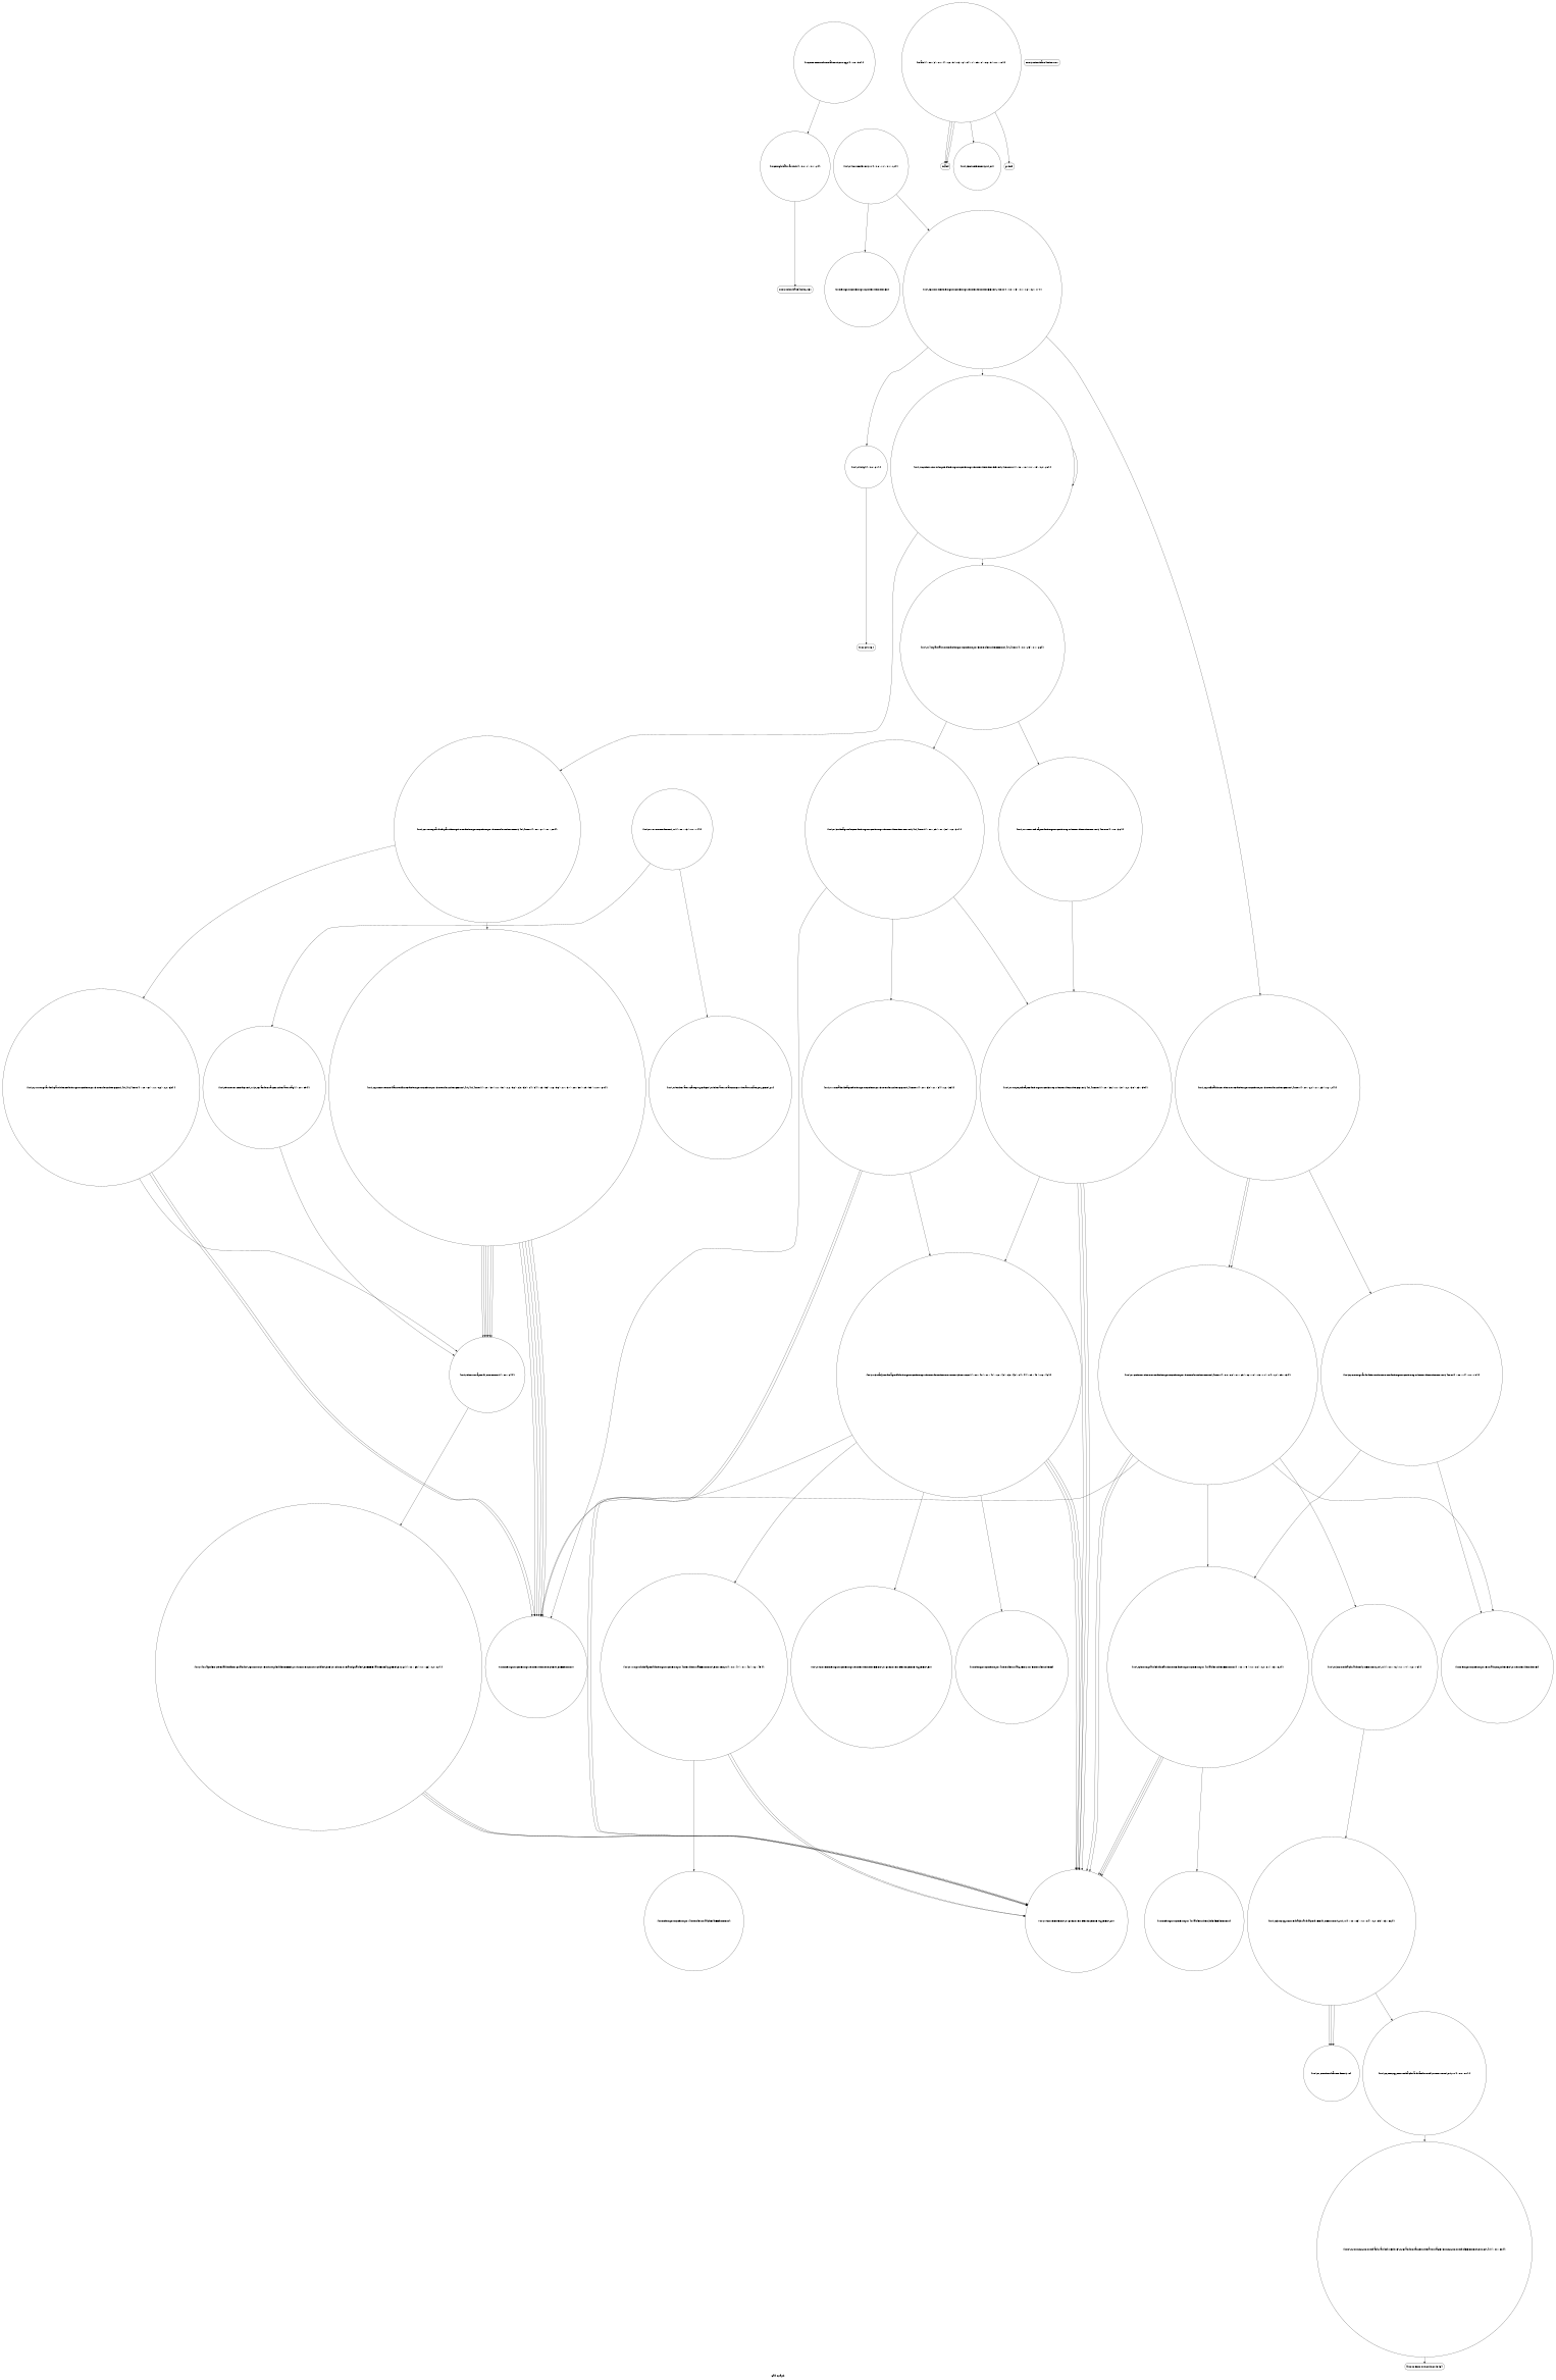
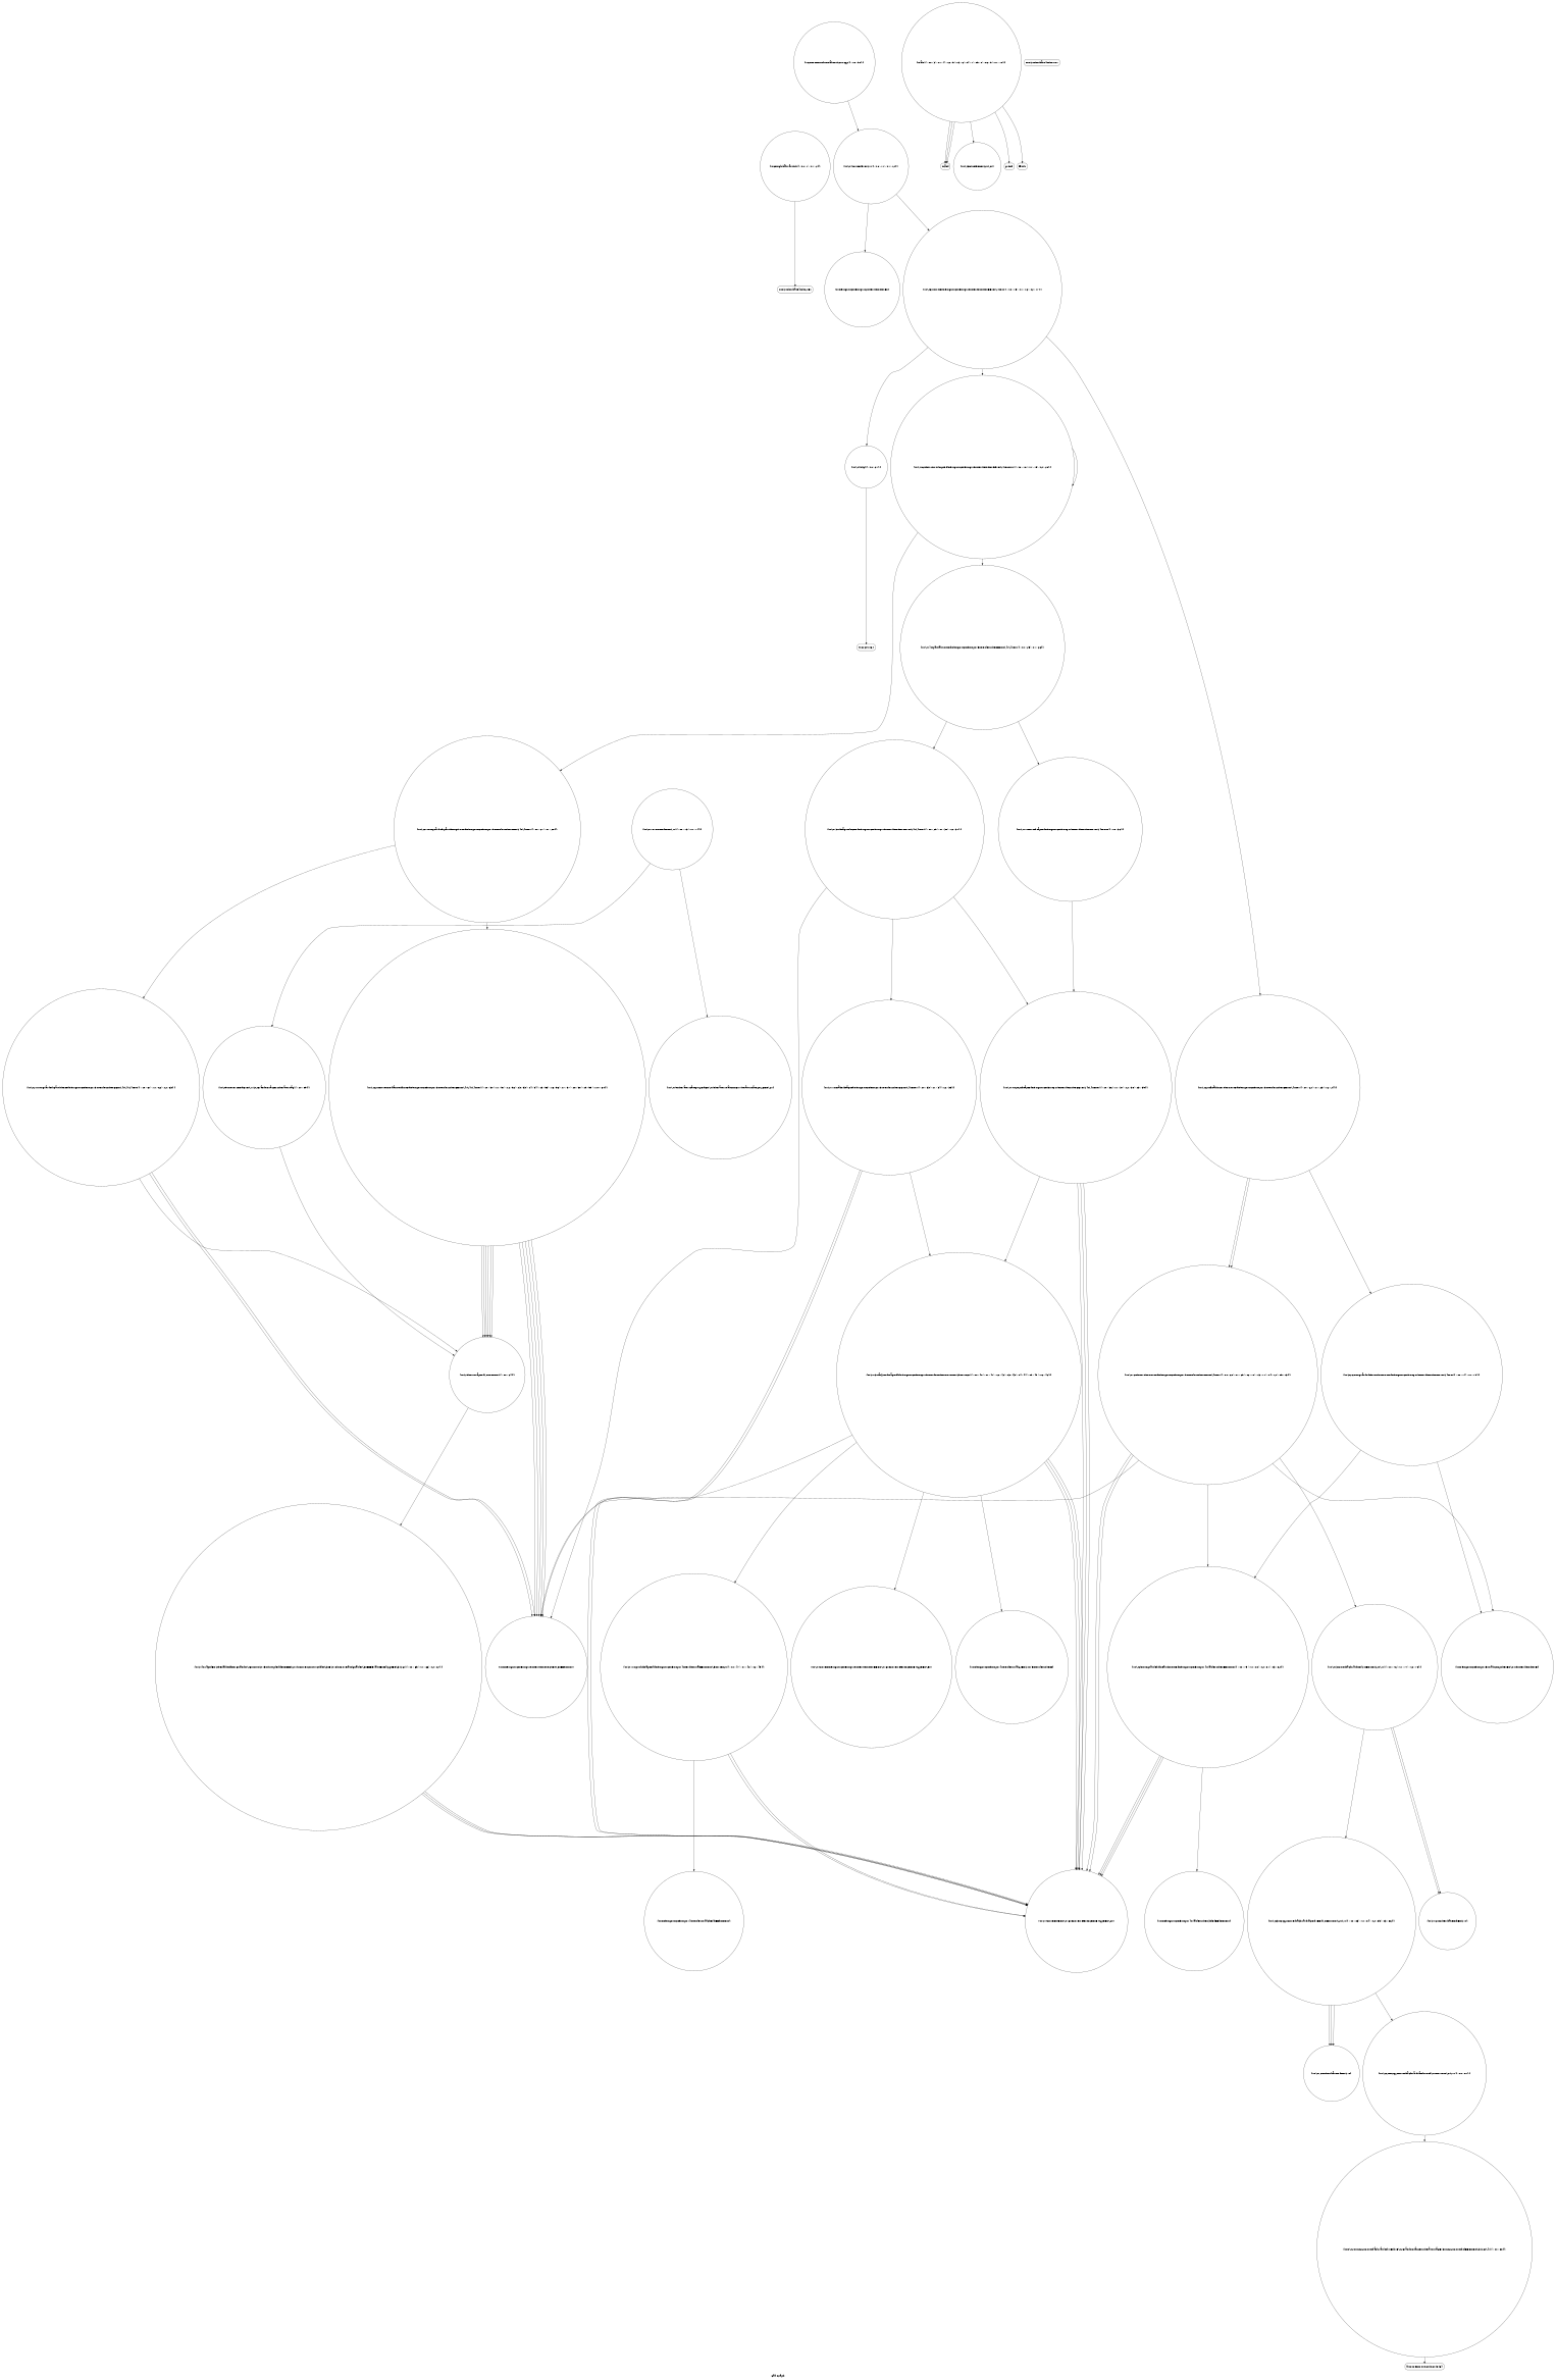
  digraph {
    label="Call Graph"
    node [shape=circle]
    edge [color=black tailport=s0]
    n1 [label="{__cxx_global_var_init|{<s0>1|<s1>2}}"]
    n2 [label="{_ZNSt8ios_base4InitC1Ev}" shape=Mrecord]
    n3 [label="{_ZNK9__gnu_cxx5__ops14_Val_less_iterclIdPdEEbRT_T0_}"]
    n4 [label="{_ZSt7reverseIPdEvT_S1_|{<s0>13|<s1>14}}"]
    n5 [label="{_ZSt19__iterator_categoryIPdENSt15iterator_traitsIT_E17iterator_categoryERKS2_}"]
    n6 [label="{_ZSt9__reverseIPdEvT_S1_St26random_access_iterator_tag|{<s0>89}}"]
    n7 [label="{_ZSt9iter_swapIPdS0_EvT_T0_|{<s0>64}}"]
    n8 [label="{_ZSt4swapIdENSt9enable_ifIXsr6__and_ISt6__not_ISt15__is_tuple_likeIT_EESt21is_move_constructibleIS3_ESt18is_move_assignableIS3_EEE5valueEvE4typeERS3_SC_|{<s0>65|<s1>66|<s2>67}}"]
    n9 [label="{_ZSt4__lgl|{<s0>21}}"]
    n10 [label="{llvm.ctlz.i64}" shape=Mrecord]
    n11 [label="{_ZNK9__gnu_cxx5__ops15_Iter_less_iterclIPdS3_EEbT_T0_}"]
    n12 [label="{_ZNK9__gnu_cxx5__ops14_Iter_less_valclIPddEEbT_RT0_}"]
    n13 [label="{_ZSt26__unguarded_insertion_sortIPdN9__gnu_cxx5__ops15_Iter_less_iterEEvT_S4_T0_|{<s0>74|<s1>75}}"]
    n14 [label="{_ZN9__gnu_cxx5__ops15__val_comp_iterENS0_15_Iter_less_iterE}"]
    n15 [label="{_ZSt25__unguarded_linear_insertIPdN9__gnu_cxx5__ops14_Val_less_iterEEvT_T0_|{<s0>79|<s1>80|<s2>81|<s3>82}}"]
    n16 [label="{_ZSt4moveIRdEONSt16remove_referenceIT_E4typeEOS2_}"]
    n17 [label="{_ZSt12__niter_baseIPdET_S1_}"]
    n18 [label="{main|{<s0>3|<s1>4|<s2>5|<s3>6|<s4>7|<s5>8|<s6>9|<s7>10}}"]
    n19 [label="{scanf}" shape=Mrecord]
    n20 [label="{_ZSt3minIiERKT_S2_S2_}"]
    n21 [label="{printf}" shape=Mrecord]
+   n22 [label="{fflush}" shape=Mrecord]
    n23 [label="{_ZSt4sortIPdEvT_S1_|{<s0>11|<s1>12}}"]
    n24 [label="{_ZSt6__sortIPdN9__gnu_cxx5__ops15_Iter_less_iterEEvT_S4_T0_|{<s0>15|<s1>16|<s2>17}}"]
    n25 [label="{_ZN9__gnu_cxx5__ops16__iter_less_iterEv}"]
    n26 [label="{_ZSt16__introsort_loopIPdlN9__gnu_cxx5__ops15_Iter_less_iterEEvT_S4_T0_T1_|{<s0>18|<s1>19|<s2>20}}"]
    n27 [label="{_ZSt22__final_insertion_sortIPdN9__gnu_cxx5__ops15_Iter_less_iterEEvT_S4_T0_|{<s0>22|<s1>23|<s2>24}}"]
    n28 [label="{_ZSt14__partial_sortIPdN9__gnu_cxx5__ops15_Iter_less_iterEEvT_S4_S4_T0_|{<s0>25|<s1>26}}"]
    n29 [label="{_ZSt27__unguarded_partition_pivotIPdN9__gnu_cxx5__ops15_Iter_less_iterEET_S4_S4_T0_|{<s0>27|<s1>28}}"]
    n30 [label="{_ZSt16__insertion_sortIPdN9__gnu_cxx5__ops15_Iter_less_iterEEvT_S4_T0_|{<s0>68|<s1>69|<s2>70|<s3>71|<s4>72|<s5>73}}"]
    n31 [label="{_ZSt13__heap_selectIPdN9__gnu_cxx5__ops15_Iter_less_iterEEvT_S4_S4_T0_|{<s0>29|<s1>30|<s2>31}}"]
    n32 [label="{_ZSt11__sort_heapIPdN9__gnu_cxx5__ops15_Iter_less_iterEEvT_S4_RT0_|{<s0>32}}"]
    n33 [label="{_ZSt22__move_median_to_firstIPdN9__gnu_cxx5__ops15_Iter_less_iterEEvT_S4_S4_S4_T0_|{<s0>50|<s1>51|<s2>52|<s3>53|<s4>54|<s5>55|<s6>56|<s7>57|<s8>58|<s9>59|<s10>60}}"]
    n34 [label="{_ZSt21__unguarded_partitionIPdN9__gnu_cxx5__ops15_Iter_less_iterEET_S4_S4_S4_T0_|{<s0>61|<s1>62|<s2>63}}"]
    n35 [label="{_ZSt13move_backwardIPdS0_ET0_T_S2_S1_|{<s0>76|<s1>77|<s2>78}}"]
    n36 [label="{_ZSt11__make_heapIPdN9__gnu_cxx5__ops15_Iter_less_iterEEvT_S4_RT0_|{<s0>33|<s1>34|<s2>35}}"]
    n37 [label="{_ZSt10__pop_heapIPdN9__gnu_cxx5__ops15_Iter_less_iterEEvT_S4_S4_RT0_|{<s0>36|<s1>37|<s2>38|<s3>39}}"]
    n38 [label="{_ZSt13__adjust_heapIPdldN9__gnu_cxx5__ops15_Iter_less_iterEEvT_T0_S5_T1_T2_|{<s0>40|<s1>41|<s2>42|<s3>43|<s4>44|<s5>45|<s6>46}}"]
    n39 [label="{_ZSt4moveIRN9__gnu_cxx5__ops15_Iter_less_iterEEONSt16remove_referenceIT_E4typeEOS5_}"]
    n40 [label="{_ZN9__gnu_cxx5__ops14_Iter_less_valC2ENS0_15_Iter_less_iterE}"]
    n41 [label="{_ZSt11__push_heapIPdldN9__gnu_cxx5__ops14_Iter_less_valEEvT_T0_S5_T1_RT2_|{<s0>47|<s1>48|<s2>49}}"]
    n42 [label="{_ZSt23__copy_move_backward_a2ILb1EPdS0_ET1_T0_S2_S1_|{<s0>83|<s1>84|<s2>85|<s3>86}}"]
    n43 [label="{_ZSt22__copy_move_backward_aILb1EPdS0_ET1_T0_S2_S1_|{<s0>87}}"]
    n44 [label="{_ZNSt20__copy_move_backwardILb1ELb1ESt26random_access_iterator_tagE13__copy_move_bIdEEPT_PKS3_S6_S4_|{<s0>88}}"]
    n45 [label="{llvm.memmove.p0i8.p0i8.i64}" shape=Mrecord]
+   n46 [label="{_ZSt12__miter_baseIPdET_S1_}"]
    n47 [label="{_ZNSt8ios_base4InitD1Ev}" shape=Mrecord]
    n48 [label="{_GLOBAL__sub_I_Rahenri_2_0.cpp|{<s0>90}}"]
    n1 -> n2
    n4 -> n5
    n4 -> n6 [tailport=s1]
    n6 -> n7
    n7 -> n8
    n8 -> n16
    n8 -> n16 [tailport=s1]
    n8 -> n16 [tailport=s2]
    n9 -> n10
    n13 -> n14
    n13 -> n15 [tailport=s1]
    n15 -> n3 [tailport=s1]
    n15 -> n16
    n15 -> n16 [tailport=s2]
    n15 -> n16 [tailport=s3]
    n18 -> n19
    n18 -> n19 [tailport=s1]
    n18 -> n19 [tailport=s2]
    n18 -> n20 [tailport=s5]
    n18 -> n21 [tailport=s6]
+   n18 -> n22 [tailport=s7]
    n23 -> n24 [tailport=s1]
    n23 -> n25
    n24 -> n9
    n24 -> n26 [tailport=s1]
    n24 -> n27 [tailport=s2]
    n26 -> n26 [tailport=s2]
    n26 -> n28
    n26 -> n29 [tailport=s1]
    n27 -> n13 [tailport=s1]
    n27 -> n30
    n27 -> n30 [tailport=s2]
    n28 -> n31
    n28 -> n32 [tailport=s1]
    n29 -> n33
    n29 -> n34 [tailport=s1]
    n30 -> n11
    n30 -> n14 [tailport=s4]
    n30 -> n15 [tailport=s5]
    n30 -> n16 [tailport=s1]
    n30 -> n16 [tailport=s3]
    n30 -> n35 [tailport=s2]
    n31 -> n11 [tailport=s1]
    n31 -> n36
    n31 -> n37 [tailport=s2]
    n32 -> n37
    n33 -> n7 [tailport=s2]
    n33 -> n7 [tailport=s4]
    n33 -> n7 [tailport=s5]
    n33 -> n7 [tailport=s7]
    n33 -> n7 [tailport=s9]
    n33 -> n7 [tailport=s10]
    n33 -> n11
    n33 -> n11 [tailport=s1]
    n33 -> n11 [tailport=s3]
    n33 -> n11 [tailport=s6]
    n33 -> n11 [tailport=s8]
    n34 -> n7 [tailport=s2]
    n34 -> n11
    n34 -> n11 [tailport=s1]
    n35 -> n42 [tailport=s2]
+   n35 -> n46
+   n35 -> n46 [tailport=s1]
    n36 -> n16
    n36 -> n16 [tailport=s1]
    n36 -> n38 [tailport=s2]
    n37 -> n16
    n37 -> n16 [tailport=s1]
    n37 -> n16 [tailport=s2]
    n37 -> n38 [tailport=s3]
    n38 -> n11
    n38 -> n16 [tailport=s1]
    n38 -> n16 [tailport=s2]
    n38 -> n16 [tailport=s5]
    n38 -> n39 [tailport=s3]
    n38 -> n40 [tailport=s4]
    n38 -> n41 [tailport=s6]
    n41 -> n12
    n41 -> n16 [tailport=s1]
    n41 -> n16 [tailport=s2]
    n42 -> n17
    n42 -> n17 [tailport=s1]
    n42 -> n17 [tailport=s2]
    n42 -> n43 [tailport=s3]
    n43 -> n44
    n44 -> n45
-   n48 -> n1
+   n48 -> n23
  }
